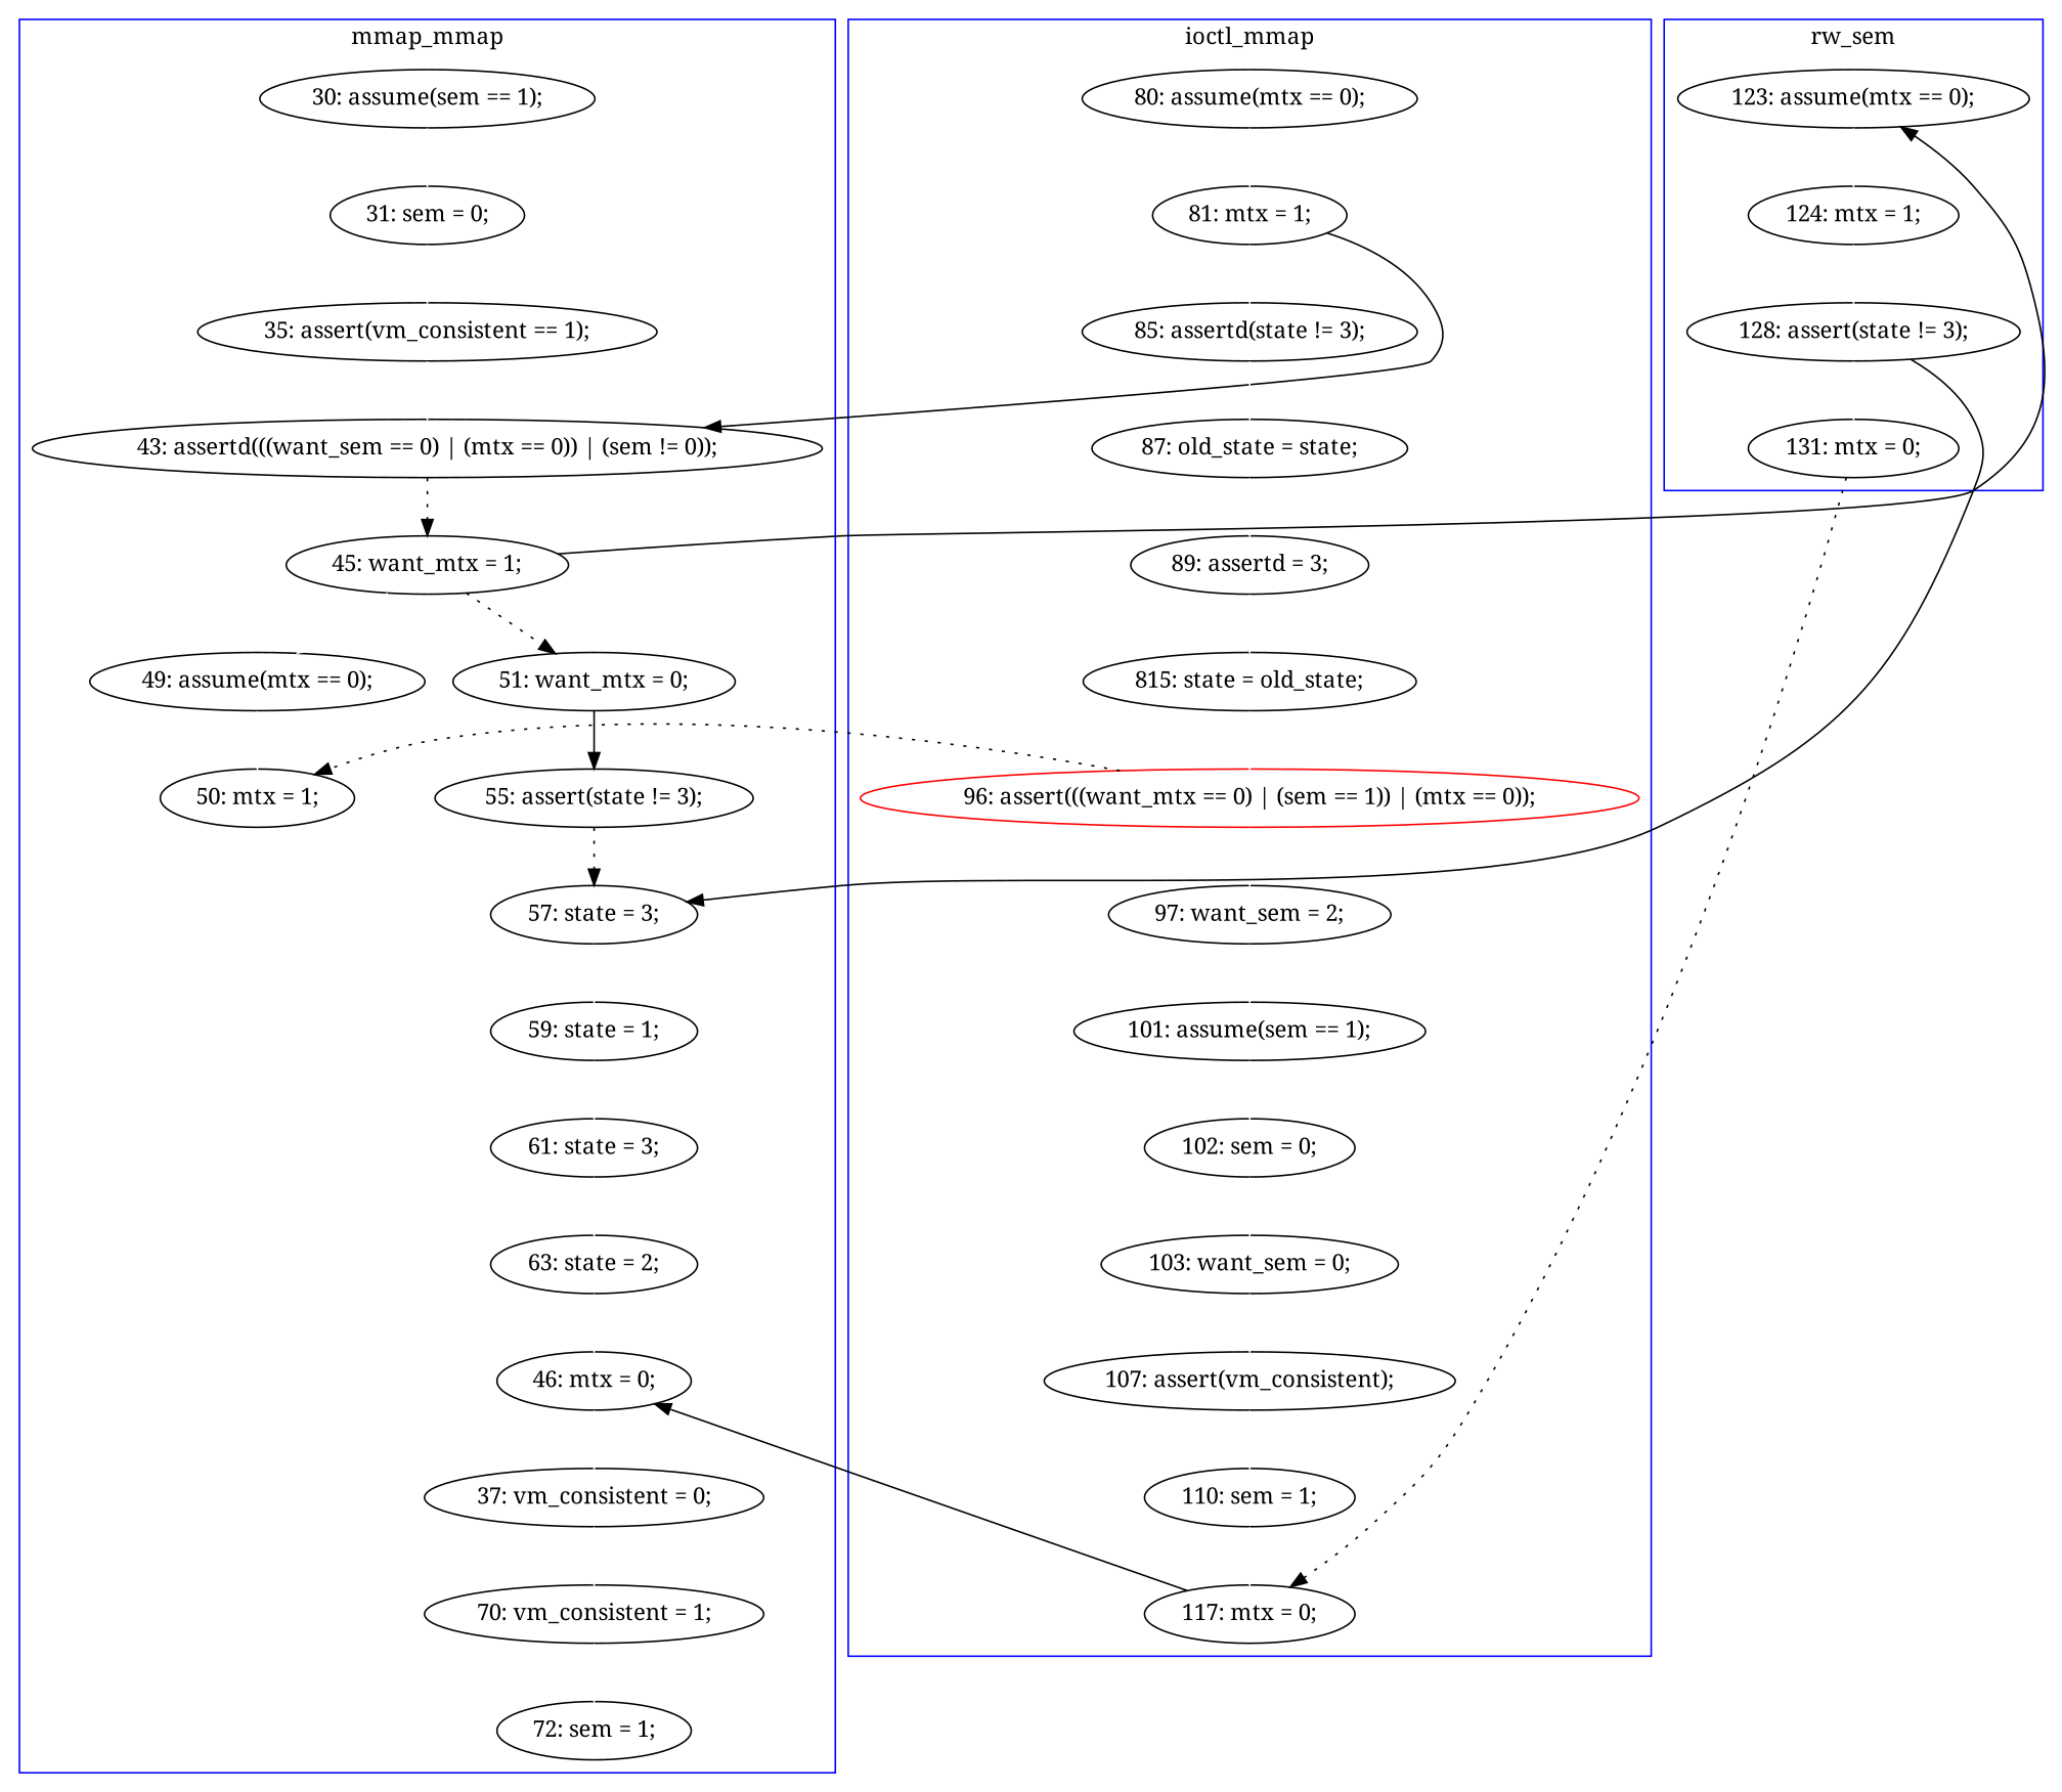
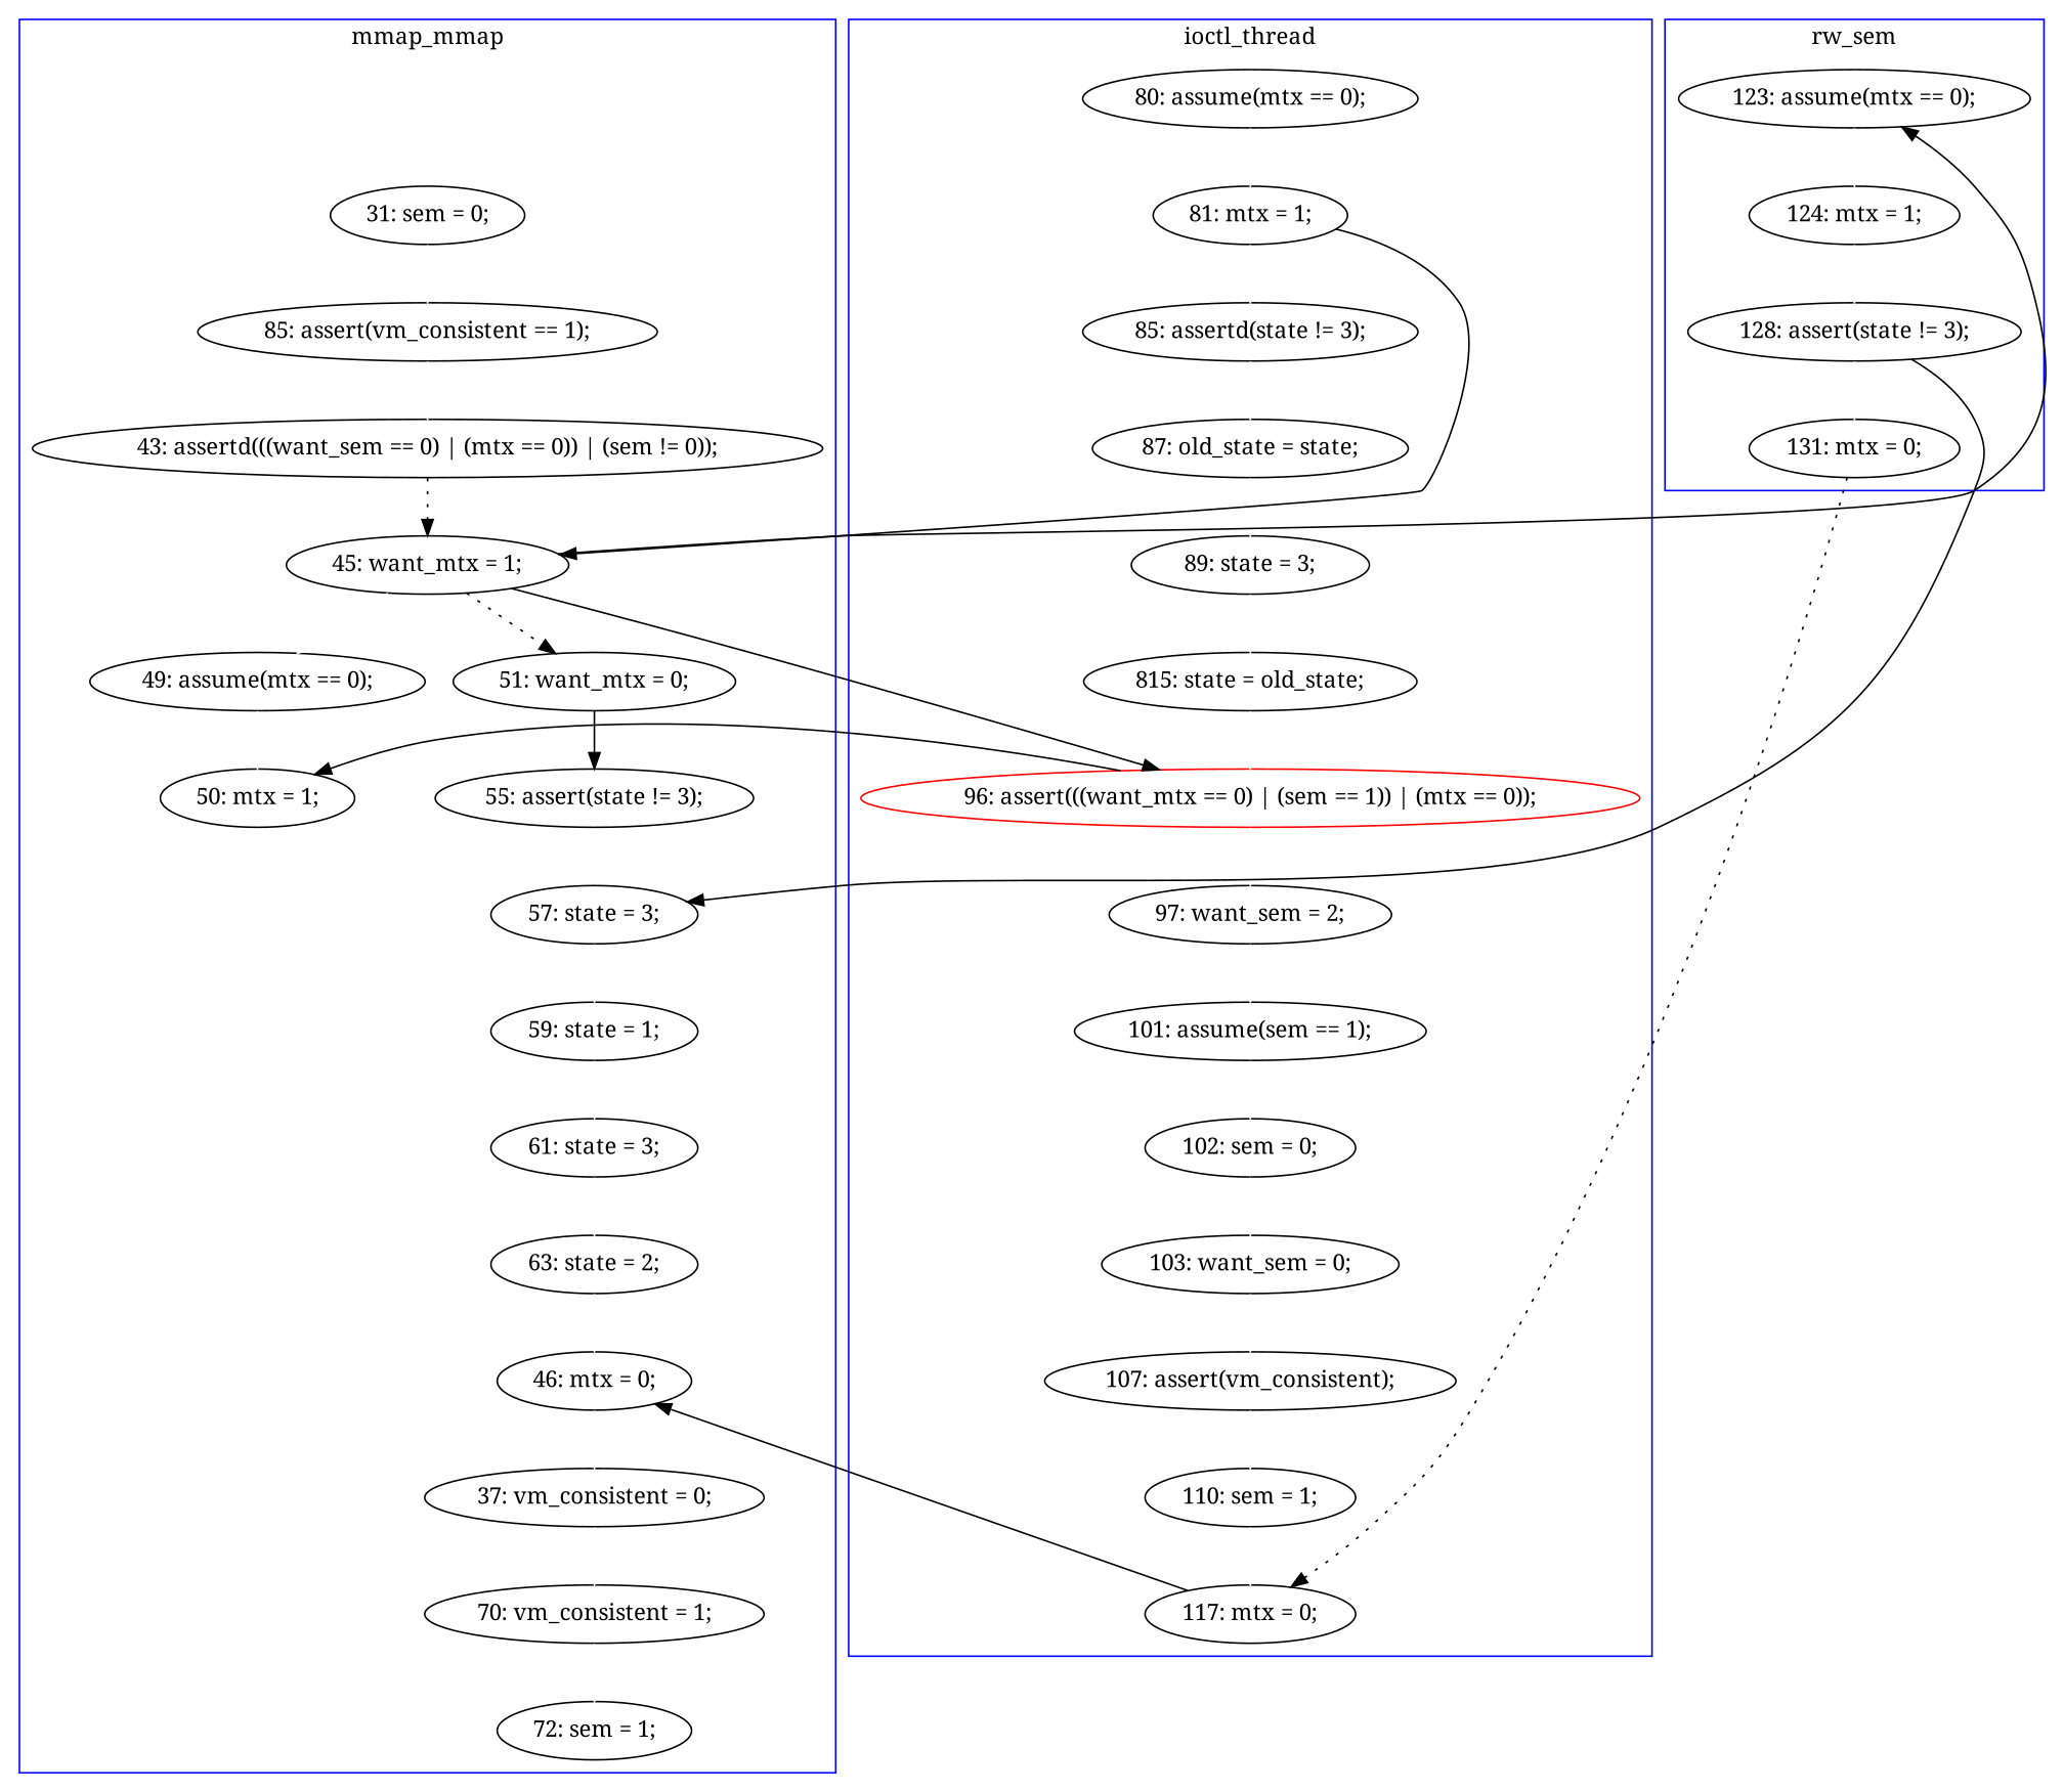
  digraph {
    fontname="Noto Serif"
    node [fontname="Noto Serif"]
    edge [color=white fontname="Noto Serif" style=solid]
    n1 [label="87: old_state = state;"]
-   n2 [label="89: assertd = 3;"]
+   n2 [label="89: state = 3;"]
    n3 [color=red label="96: assert(((want_mtx == 0) | (sem == 1)) | (mtx == 0));"]
    n4 [label="97: want_sem = 2;"]
    n5 [label="81: mtx = 1;"]
    n6 [label="85: assertd(state != 3);"]
    n7 [label="815: state = old_state;"]
    n8 [label="117: mtx = 0;"]
    n9 [label="102: sem = 0;"]
    n10 [label="103: want_sem = 0;"]
    n11 [label="101: assume(sem == 1);"]
    n12 [label="107: assert(vm_consistent);"]
    n13 [label="110: sem = 1;"]
    n14 [label="80: assume(mtx == 0);"]
-   n15 [label="30: assume(sem == 1);"]
    n16 [label="31: sem = 0;"]
    n17 [label="50: mtx = 1;"]
    n18 [label="70: vm_consistent = 1;"]
    n19 [label="72: sem = 1;"]
-   n20 [label="35: assert(vm_consistent == 1);"]
+   n20 [label="85: assert(vm_consistent == 1);"]
    n21 [label="43: assertd(((want_sem == 0) | (mtx == 0)) | (sem != 0));"]
    n22 [label="57: state = 3;"]
    n23 [label="59: state = 1;"]
    n24 [label="45: want_mtx = 1;"]
    n25 [label="49: assume(mtx == 0);"]
    n26 [label="37: vm_consistent = 0;"]
    n27 [label="46: mtx = 0;"]
    n28 [label="61: state = 3;"]
    n29 [label="51: want_mtx = 0;"]
    n30 [label="63: state = 2;"]
    n31 [label="55: assert(state != 3);"]
    n32 [label="123: assume(mtx == 0);"]
    n33 [label="124: mtx = 1;"]
    n34 [label="128: assert(state != 3);"]
    n35 [label="131: mtx = 0;"]
    subgraph cluster_1 {
      color=blue
-     label=ioctl_mmap
+     label=ioctl_thread
      n1
      n2
      n3
      n4
      n5
      n6
      n7
      n8
      n9
      n10
      n11
      n12
      n13
      n14
    }
    subgraph cluster_2 {
      color=blue
      label=mmap_mmap
-     n15
      n16
      n17
      n18
      n19
      n20
      n21
      n22
      n23
      n24
      n25
      n26
      n27
      n28
      n29
      n30
      n31
    }
    subgraph cluster_3 {
      color=blue
      label=rw_sem
      n32
      n33
      n34
      n35
    }
    n1 -> n2
    n2 -> n7
    n3 -> n4
-   n3 -> n17 [color=black constraint=false style=dotted]
+   n3 -> n17 [color=black constraint=false]
    n4 -> n11
    n5 -> n6
-   n5 -> n21 [color=black constraint=false]
+   n5 -> n24 [color=black constraint=false]
    n6 -> n1
    n7 -> n3
    n8 -> n27 [color=black constraint=false]
    n9 -> n10
    n10 -> n12
    n11 -> n9
    n12 -> n13
    n13 -> n8
    n14 -> n5
-   n15 -> n16
    n16 -> n20
    n18 -> n19
    n20 -> n21
    n21 -> n24 [color=black style=dotted]
    n22 -> n23
    n23 -> n28
+   n24 -> n3 [color=black constraint=false]
    n24 -> n25
    n24 -> n29 [color=black style=dotted]
    n24 -> n32 [color=black constraint=false]
    n25 -> n17
    n26 -> n18
    n27 -> n26
    n28 -> n30
    n29 -> n31 [color=black]
    n30 -> n27
-   n31 -> n22 [color=black style=dotted]
    n32 -> n33
    n33 -> n34
    n34 -> n22 [color=black constraint=false]
    n34 -> n35
    n35 -> n8 [color=black constraint=false style=dotted]
  }
